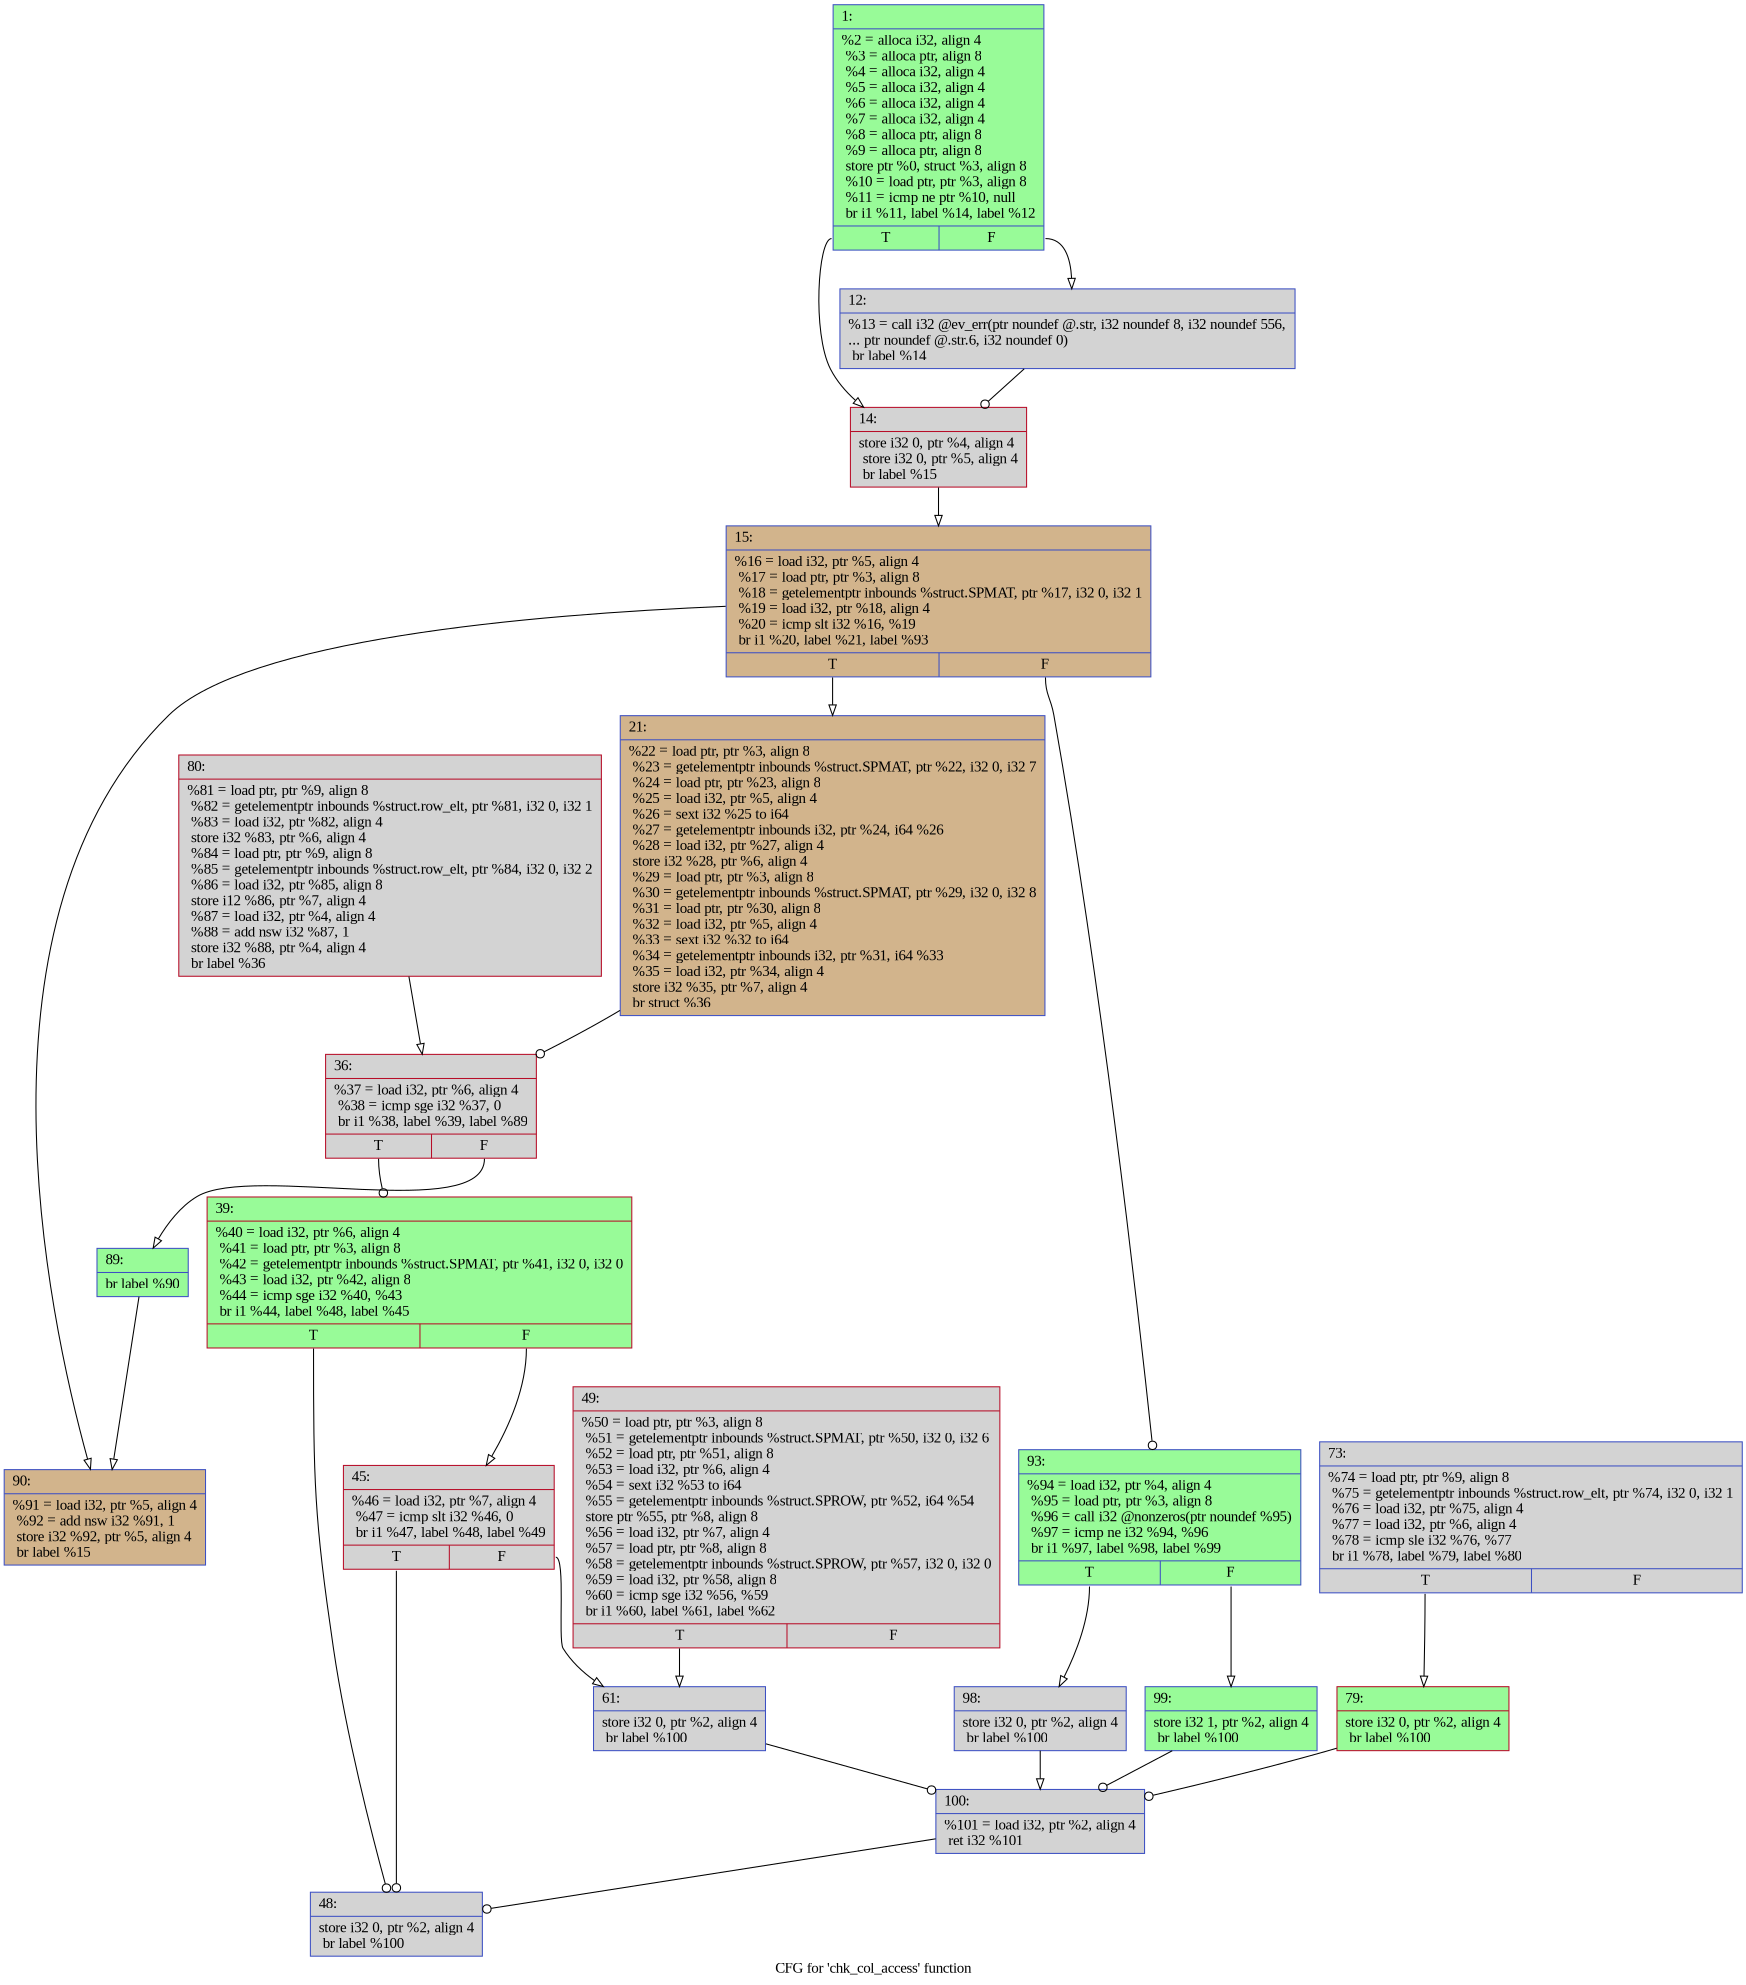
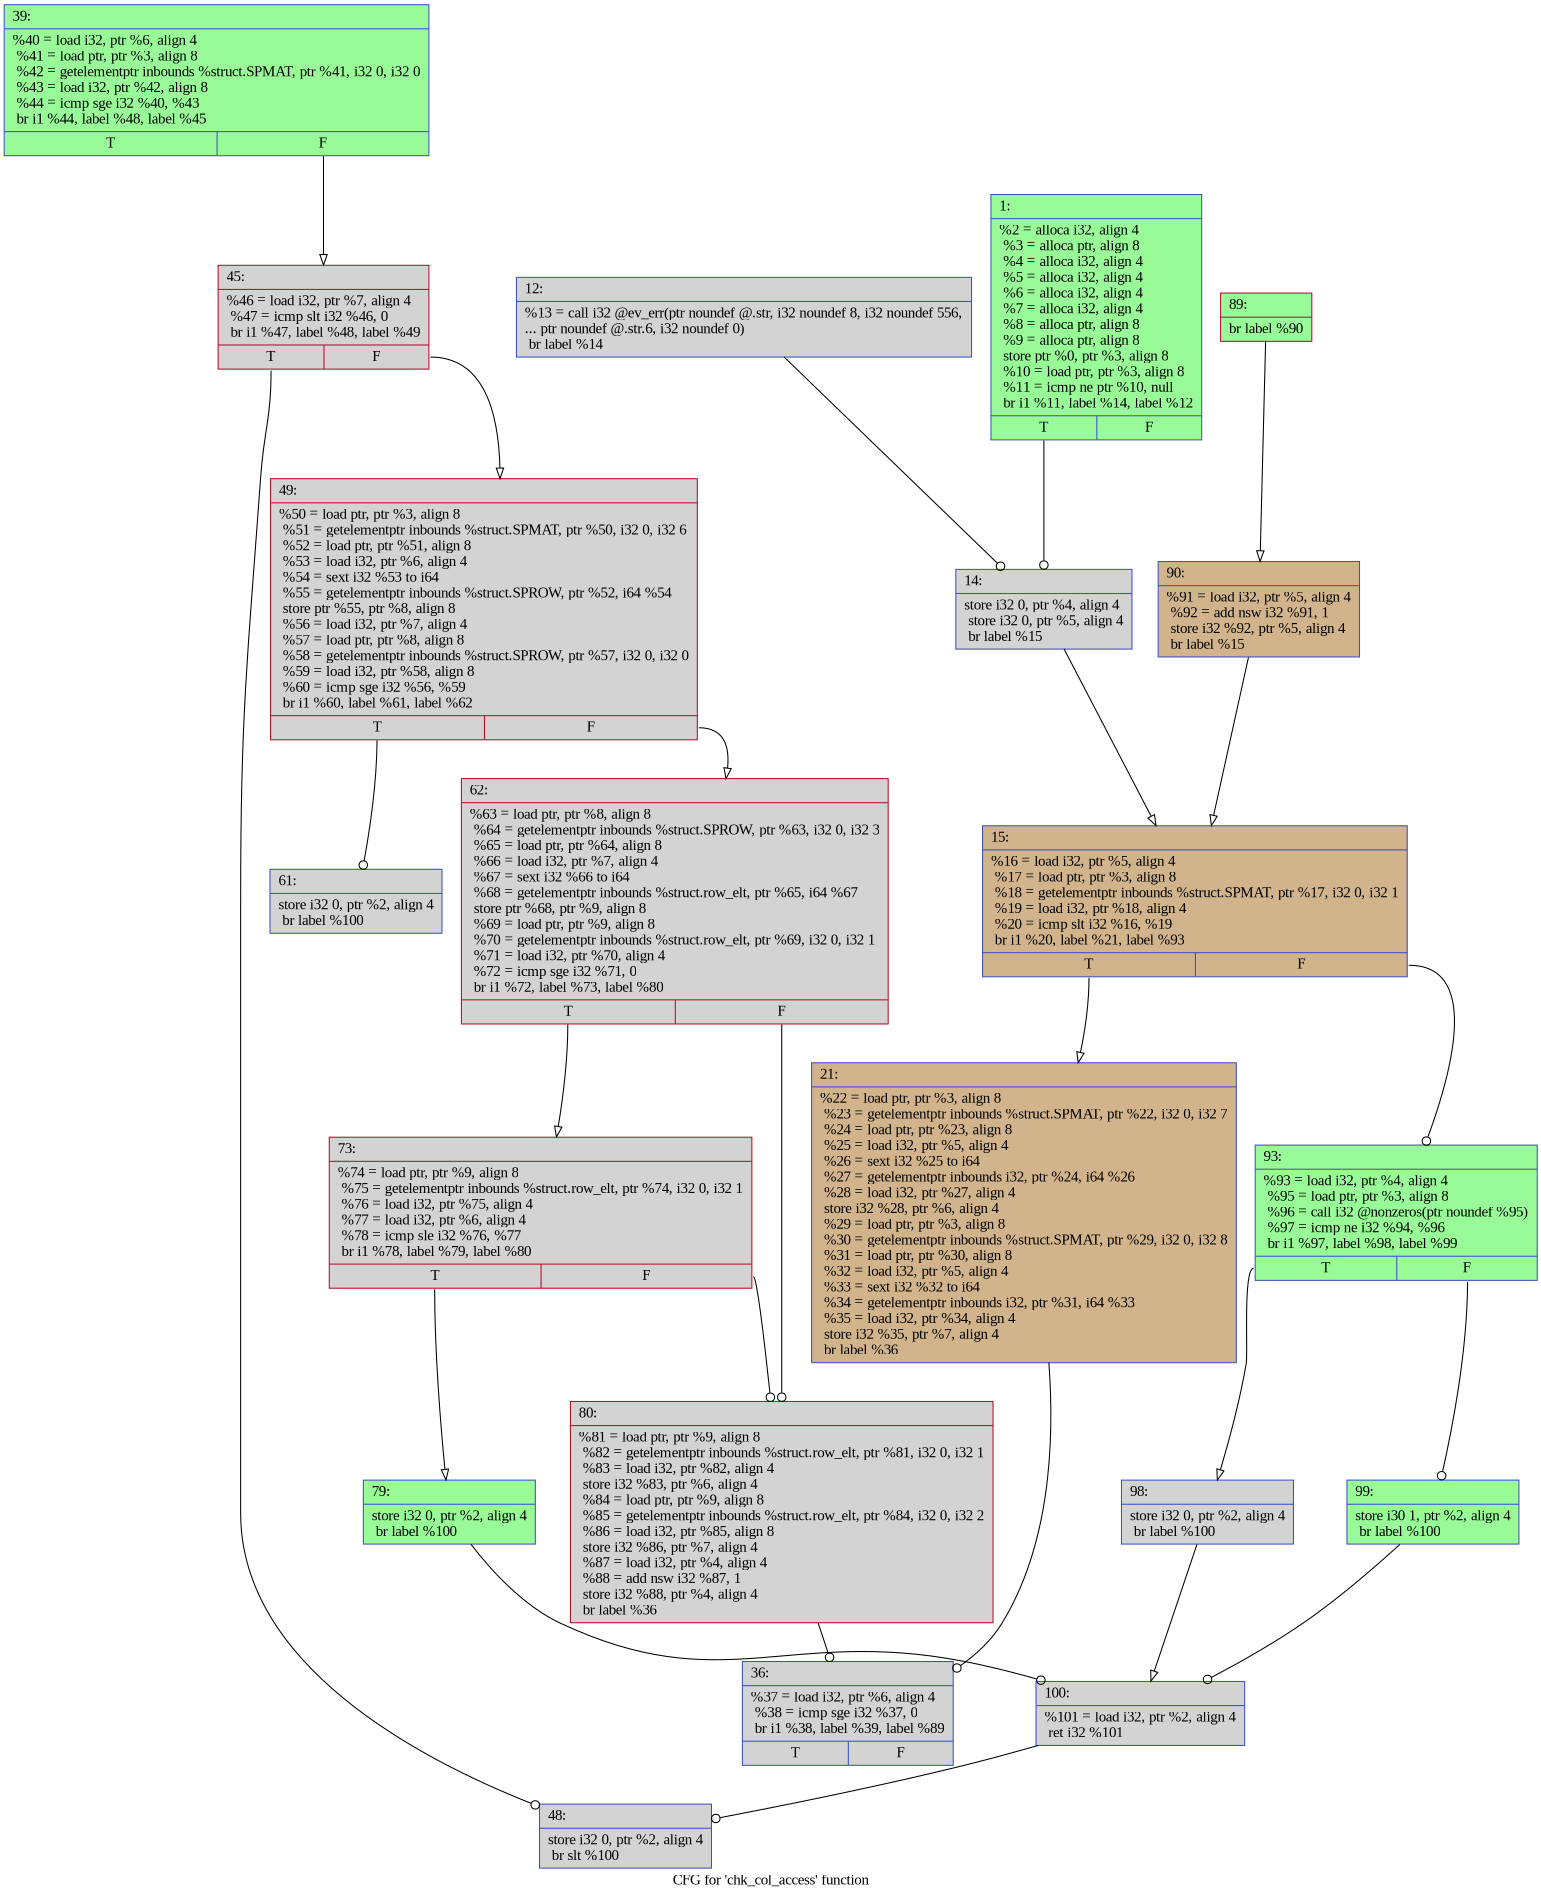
  digraph {
    fontname="Liberation Serif"
    label="CFG for 'chk_col_access' function"
    node [color="#3d50c3ff" fillcolor=lightgrey fontname="Liberation Serif" shape=record style=filled]
    edge [arrowhead=onormal fontname="Liberation Serif"]
-   n1 [fillcolor=palegreen label="{1:\l|  %2 = alloca i32, align 4\l  %3 = alloca ptr, align 8\l  %4 = alloca i32, align 4\l  %5 = alloca i32, align 4\l  %6 = alloca i32, align 4\l  %7 = alloca i32, align 4\l  %8 = alloca ptr, align 8\l  %9 = alloca ptr, align 8\l  store ptr %0, struct %3, align 8\l  %10 = load ptr, ptr %3, align 8\l  %11 = icmp ne ptr %10, null\l  br i1 %11, label %14, label %12\l|{<s0>T|<s1>F}}"]
-   n2 [color="#b70d28ff" label="{14:\l|  store i32 0, ptr %4, align 4\l  store i32 0, ptr %5, align 4\l  br label %15\l}"]
+   n1 [fillcolor=palegreen label="{1:\l|  %2 = alloca i32, align 4\l  %3 = alloca ptr, align 8\l  %4 = alloca i32, align 4\l  %5 = alloca i32, align 4\l  %6 = alloca i32, align 4\l  %7 = alloca i32, align 4\l  %8 = alloca ptr, align 8\l  %9 = alloca ptr, align 8\l  store ptr %0, ptr %3, align 8\l  %10 = load ptr, ptr %3, align 8\l  %11 = icmp ne ptr %10, null\l  br i1 %11, label %14, label %12\l|{<s0>T|<s1>F}}"]
+   n2 [label="{14:\l|  store i32 0, ptr %4, align 4\l  store i32 0, ptr %5, align 4\l  br label %15\l}"]
    n3 [label="{12:\l|  %13 = call i32 @ev_err(ptr noundef @.str, i32 noundef 8, i32 noundef 556,\l... ptr noundef @.str.6, i32 noundef 0)\l  br label %14\l}"]
    n4 [fillcolor=tan label="{15:\l|  %16 = load i32, ptr %5, align 4\l  %17 = load ptr, ptr %3, align 8\l  %18 = getelementptr inbounds %struct.SPMAT, ptr %17, i32 0, i32 1\l  %19 = load i32, ptr %18, align 4\l  %20 = icmp slt i32 %16, %19\l  br i1 %20, label %21, label %93\l|{<s0>T|<s1>F}}"]
-   n5 [fillcolor=tan label="{21:\l|  %22 = load ptr, ptr %3, align 8\l  %23 = getelementptr inbounds %struct.SPMAT, ptr %22, i32 0, i32 7\l  %24 = load ptr, ptr %23, align 8\l  %25 = load i32, ptr %5, align 4\l  %26 = sext i32 %25 to i64\l  %27 = getelementptr inbounds i32, ptr %24, i64 %26\l  %28 = load i32, ptr %27, align 4\l  store i32 %28, ptr %6, align 4\l  %29 = load ptr, ptr %3, align 8\l  %30 = getelementptr inbounds %struct.SPMAT, ptr %29, i32 0, i32 8\l  %31 = load ptr, ptr %30, align 8\l  %32 = load i32, ptr %5, align 4\l  %33 = sext i32 %32 to i64\l  %34 = getelementptr inbounds i32, ptr %31, i64 %33\l  %35 = load i32, ptr %34, align 4\l  store i32 %35, ptr %7, align 4\l  br struct %36\l}"]
-   n6 [fillcolor=palegreen label="{93:\l|  %94 = load i32, ptr %4, align 4\l  %95 = load ptr, ptr %3, align 8\l  %96 = call i32 @nonzeros(ptr noundef %95)\l  %97 = icmp ne i32 %94, %96\l  br i1 %97, label %98, label %99\l|{<s0>T|<s1>F}}"]
-   n7 [color="#b70d28ff" label="{36:\l|  %37 = load i32, ptr %6, align 4\l  %38 = icmp sge i32 %37, 0\l  br i1 %38, label %39, label %89\l|{<s0>T|<s1>F}}"]
+   n5 [fillcolor=tan label="{21:\l|  %22 = load ptr, ptr %3, align 8\l  %23 = getelementptr inbounds %struct.SPMAT, ptr %22, i32 0, i32 7\l  %24 = load ptr, ptr %23, align 8\l  %25 = load i32, ptr %5, align 4\l  %26 = sext i32 %25 to i64\l  %27 = getelementptr inbounds i32, ptr %24, i64 %26\l  %28 = load i32, ptr %27, align 4\l  store i32 %28, ptr %6, align 4\l  %29 = load ptr, ptr %3, align 8\l  %30 = getelementptr inbounds %struct.SPMAT, ptr %29, i32 0, i32 8\l  %31 = load ptr, ptr %30, align 8\l  %32 = load i32, ptr %5, align 4\l  %33 = sext i32 %32 to i64\l  %34 = getelementptr inbounds i32, ptr %31, i64 %33\l  %35 = load i32, ptr %34, align 4\l  store i32 %35, ptr %7, align 4\l  br label %36\l}"]
+   n6 [fillcolor=palegreen label="{93:\l|  %93 = load i32, ptr %4, align 4\l  %95 = load ptr, ptr %3, align 8\l  %96 = call i32 @nonzeros(ptr noundef %95)\l  %97 = icmp ne i32 %94, %96\l  br i1 %97, label %98, label %99\l|{<s0>T|<s1>F}}"]
+   n7 [label="{36:\l|  %37 = load i32, ptr %6, align 4\l  %38 = icmp sge i32 %37, 0\l  br i1 %38, label %39, label %89\l|{<s0>T|<s1>F}}"]
    n8 [label="{98:\l|  store i32 0, ptr %2, align 4\l  br label %100\l}"]
-   n9 [fillcolor=palegreen label="{99:\l|  store i32 1, ptr %2, align 4\l  br label %100\l}"]
-   n10 [color="#b70d28ff" fillcolor=palegreen label="{39:\l|  %40 = load i32, ptr %6, align 4\l  %41 = load ptr, ptr %3, align 8\l  %42 = getelementptr inbounds %struct.SPMAT, ptr %41, i32 0, i32 0\l  %43 = load i32, ptr %42, align 8\l  %44 = icmp sge i32 %40, %43\l  br i1 %44, label %48, label %45\l|{<s0>T|<s1>F}}"]
-   n11 [fillcolor=palegreen label="{89:\l|  br label %90\l}"]
+   n9 [fillcolor=palegreen label="{99:\l|  store i30 1, ptr %2, align 4\l  br label %100\l}"]
+   n10 [fillcolor=palegreen label="{39:\l|  %40 = load i32, ptr %6, align 4\l  %41 = load ptr, ptr %3, align 8\l  %42 = getelementptr inbounds %struct.SPMAT, ptr %41, i32 0, i32 0\l  %43 = load i32, ptr %42, align 8\l  %44 = icmp sge i32 %40, %43\l  br i1 %44, label %48, label %45\l|{<s0>T|<s1>F}}"]
+   n11 [color="#b70d28ff" fillcolor=palegreen label="{89:\l|  br label %90\l}"]
    n12 [label="{100:\l|  %101 = load i32, ptr %2, align 4\l  ret i32 %101\l}"]
-   n13 [label="{48:\l|  store i32 0, ptr %2, align 4\l  br label %100\l}"]
+   n13 [label="{48:\l|  store i32 0, ptr %2, align 4\l  br slt %100\l}"]
    n14 [color="#b70d28ff" label="{45:\l|  %46 = load i32, ptr %7, align 4\l  %47 = icmp slt i32 %46, 0\l  br i1 %47, label %48, label %49\l|{<s0>T|<s1>F}}"]
    n15 [fillcolor=tan label="{90:\l|  %91 = load i32, ptr %5, align 4\l  %92 = add nsw i32 %91, 1\l  store i32 %92, ptr %5, align 4\l  br label %15\l}"]
    n16 [color="#b70d28ff" label="{49:\l|  %50 = load ptr, ptr %3, align 8\l  %51 = getelementptr inbounds %struct.SPMAT, ptr %50, i32 0, i32 6\l  %52 = load ptr, ptr %51, align 8\l  %53 = load i32, ptr %6, align 4\l  %54 = sext i32 %53 to i64\l  %55 = getelementptr inbounds %struct.SPROW, ptr %52, i64 %54\l  store ptr %55, ptr %8, align 8\l  %56 = load i32, ptr %7, align 4\l  %57 = load ptr, ptr %8, align 8\l  %58 = getelementptr inbounds %struct.SPROW, ptr %57, i32 0, i32 0\l  %59 = load i32, ptr %58, align 8\l  %60 = icmp sge i32 %56, %59\l  br i1 %60, label %61, label %62\l|{<s0>T|<s1>F}}"]
    n17 [label="{61:\l|  store i32 0, ptr %2, align 4\l  br label %100\l}"]
-   n19 [label="{73:\l|  %74 = load ptr, ptr %9, align 8\l  %75 = getelementptr inbounds %struct.row_elt, ptr %74, i32 0, i32 1\l  %76 = load i32, ptr %75, align 4\l  %77 = load i32, ptr %6, align 4\l  %78 = icmp sle i32 %76, %77\l  br i1 %78, label %79, label %80\l|{<s0>T|<s1>F}}"]
-   n20 [color="#b70d28ff" label="{80:\l|  %81 = load ptr, ptr %9, align 8\l  %82 = getelementptr inbounds %struct.row_elt, ptr %81, i32 0, i32 1\l  %83 = load i32, ptr %82, align 4\l  store i32 %83, ptr %6, align 4\l  %84 = load ptr, ptr %9, align 8\l  %85 = getelementptr inbounds %struct.row_elt, ptr %84, i32 0, i32 2\l  %86 = load i32, ptr %85, align 8\l  store i12 %86, ptr %7, align 4\l  %87 = load i32, ptr %4, align 4\l  %88 = add nsw i32 %87, 1\l  store i32 %88, ptr %4, align 4\l  br label %36\l}"]
-   n21 [color="#b70d28ff" fillcolor=palegreen label="{79:\l|  store i32 0, ptr %2, align 4\l  br label %100\l}"]
-   n1 -> n2 [tailport=s0]
-   n1 -> n3 [tailport=s1]
+   n18 [color="#b70d28ff" label="{62:\l|  %63 = load ptr, ptr %8, align 8\l  %64 = getelementptr inbounds %struct.SPROW, ptr %63, i32 0, i32 3\l  %65 = load ptr, ptr %64, align 8\l  %66 = load i32, ptr %7, align 4\l  %67 = sext i32 %66 to i64\l  %68 = getelementptr inbounds %struct.row_elt, ptr %65, i64 %67\l  store ptr %68, ptr %9, align 8\l  %69 = load ptr, ptr %9, align 8\l  %70 = getelementptr inbounds %struct.row_elt, ptr %69, i32 0, i32 1\l  %71 = load i32, ptr %70, align 4\l  %72 = icmp sge i32 %71, 0\l  br i1 %72, label %73, label %80\l|{<s0>T|<s1>F}}"]
+   n19 [color="#b70d28ff" label="{73:\l|  %74 = load ptr, ptr %9, align 8\l  %75 = getelementptr inbounds %struct.row_elt, ptr %74, i32 0, i32 1\l  %76 = load i32, ptr %75, align 4\l  %77 = load i32, ptr %6, align 4\l  %78 = icmp sle i32 %76, %77\l  br i1 %78, label %79, label %80\l|{<s0>T|<s1>F}}"]
+   n20 [color="#b70d28ff" label="{80:\l|  %81 = load ptr, ptr %9, align 8\l  %82 = getelementptr inbounds %struct.row_elt, ptr %81, i32 0, i32 1\l  %83 = load i32, ptr %82, align 4\l  store i32 %83, ptr %6, align 4\l  %84 = load ptr, ptr %9, align 8\l  %85 = getelementptr inbounds %struct.row_elt, ptr %84, i32 0, i32 2\l  %86 = load i32, ptr %85, align 8\l  store i32 %86, ptr %7, align 4\l  %87 = load i32, ptr %4, align 4\l  %88 = add nsw i32 %87, 1\l  store i32 %88, ptr %4, align 4\l  br label %36\l}"]
+   n21 [fillcolor=palegreen label="{79:\l|  store i32 0, ptr %2, align 4\l  br label %100\l}"]
+   n1 -> n2 [arrowhead=odot tailport=s0]
    n2 -> n4
    n3 -> n2 [arrowhead=odot]
    n4 -> n5 [tailport=s0]
    n4 -> n6 [arrowhead=odot tailport=s1]
    n5 -> n7 [arrowhead=odot]
    n6 -> n8 [tailport=s0]
-   n6 -> n9 [tailport=s1]
-   n7 -> n10 [arrowhead=odot tailport=s0]
-   n7 -> n11 [tailport=s1]
+   n6 -> n9 [arrowhead=odot tailport=s1]
    n8 -> n12
    n9 -> n12 [arrowhead=odot]
-   n10 -> n13 [arrowhead=odot tailport=s0]
    n10 -> n14 [tailport=s1]
    n11 -> n15
    n12 -> n13 [arrowhead=odot]
    n14 -> n13 [arrowhead=odot tailport=s0]
-   n14 -> n17 [tailport=s1]
-   n4 -> n15
-   n16 -> n17 [tailport=s0]
-   n17 -> n12 [arrowhead=odot]
+   n14 -> n16 [tailport=s1]
+   n15 -> n4
+   n16 -> n17 [arrowhead=odot tailport=s0]
+   n16 -> n18 [tailport=s1]
+   n18 -> n19 [tailport=s0]
+   n18 -> n20 [arrowhead=odot tailport=s1]
+   n19 -> n20 [arrowhead=odot tailport=s1]
    n19 -> n21 [tailport=s0]
-   n20 -> n7
+   n20 -> n7 [arrowhead=odot]
    n21 -> n12 [arrowhead=odot]
  }
